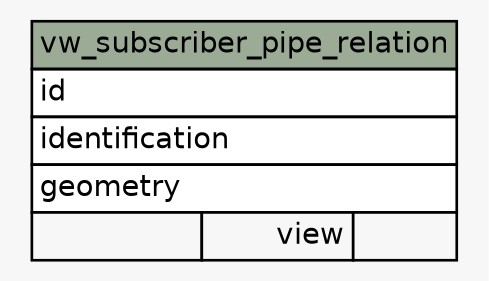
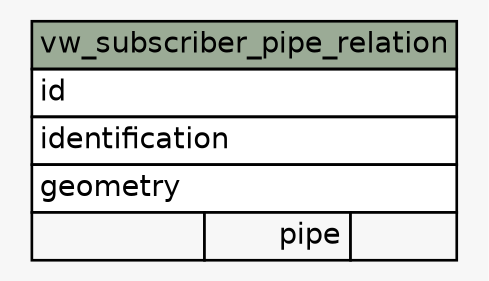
  digraph {
    bgcolor="#f7f7f7"
    fontname=Helvetica
    fontsize=11
    nodesep=0.18
    rankdir=TB
    ranksep=0.46
-   n1 [fontname=Helvetica fontsize=11 label=<     <TABLE BORDER="0" CELLBORDER="1" CELLSPACING="0" BGCOLOR="#ffffff">       <TR><TD COLSPAN="3" BGCOLOR="#9bab96" ALIGN="CENTER">vw_subscriber_pipe_relation</TD></TR>       <TR><TD PORT="id" COLSPAN="3" ALIGN="LEFT">id</TD></TR>       <TR><TD PORT="identification" COLSPAN="3" ALIGN="LEFT">identification</TD></TR>       <TR><TD PORT="geometry" COLSPAN="3" ALIGN="LEFT">geometry</TD></TR>       <TR><TD ALIGN="LEFT" BGCOLOR="#f7f7f7">  </TD><TD ALIGN="RIGHT" BGCOLOR="#f7f7f7">view</TD><TD ALIGN="RIGHT" BGCOLOR="#f7f7f7">  </TD></TR>     </TABLE>> shape=plaintext]
+   n1 [fontname=Helvetica fontsize=11 label=<     <TABLE BORDER="0" CELLBORDER="1" CELLSPACING="0" BGCOLOR="#ffffff">       <TR><TD COLSPAN="3" BGCOLOR="#9bab96" ALIGN="CENTER">vw_subscriber_pipe_relation</TD></TR>       <TR><TD PORT="id" COLSPAN="3" ALIGN="LEFT">id</TD></TR>       <TR><TD PORT="identification" COLSPAN="3" ALIGN="LEFT">identification</TD></TR>       <TR><TD PORT="geometry" COLSPAN="3" ALIGN="LEFT">geometry</TD></TR>       <TR><TD ALIGN="LEFT" BGCOLOR="#f7f7f7">  </TD><TD ALIGN="RIGHT" BGCOLOR="#f7f7f7">pipe</TD><TD ALIGN="RIGHT" BGCOLOR="#f7f7f7">  </TD></TR>     </TABLE>> shape=plaintext]
  }
